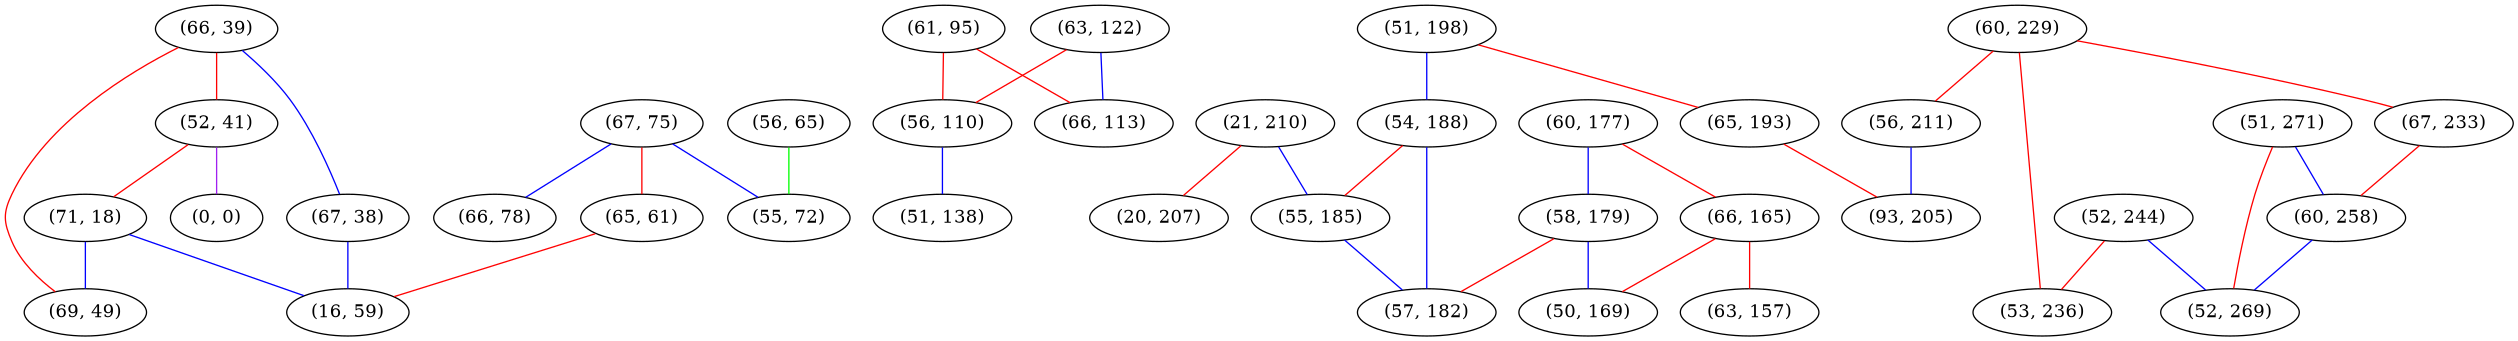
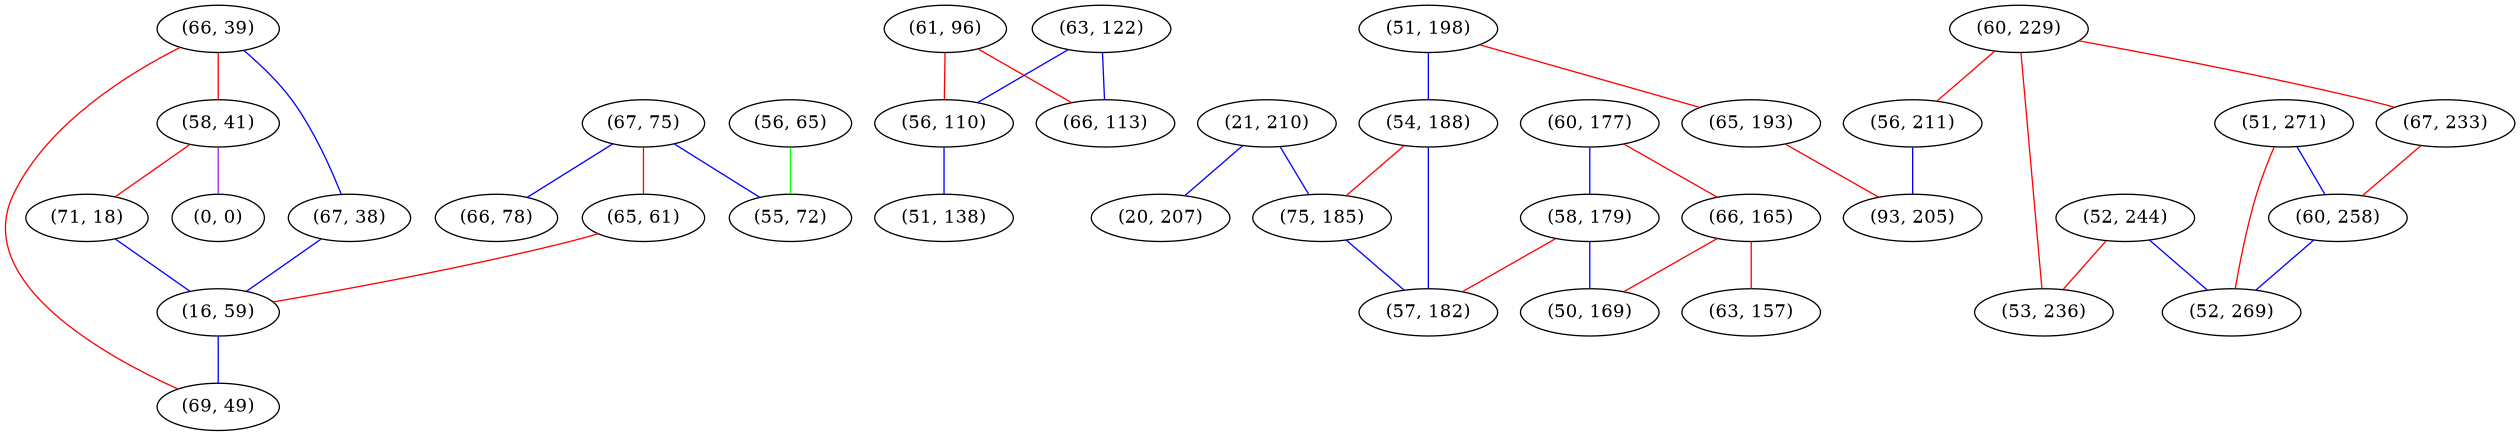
  graph {
    edge [color=red weight=1]
    "(66, 39)"
-   "(52, 41)"
+   "(52, 41)" [label="(58, 41)"]
    "(67, 38)"
    "(69, 49)"
    "(0, 0)"
    "(71, 18)"
    n7 [label="(16, 59)"]
-   "(61, 95)"
+   "(61, 95)" [label="(61, 96)"]
    "(56, 110)"
    "(66, 113)"
    "(51, 138)"
    "(67, 75)"
    "(65, 61)"
    "(66, 78)"
    "(55, 72)"
    "(63, 122)"
    "(56, 65)"
    "(21, 210)"
    "(20, 207)"
-   "(55, 185)"
+   "(55, 185)" [label="(75, 185)"]
    "(51, 198)"
    "(54, 188)"
    "(65, 193)"
    "(60, 229)"
    "(56, 211)"
    "(67, 233)"
    "(53, 236)"
    n28 [label="(93, 205)"]
    "(60, 258)"
    "(60, 177)"
    "(58, 179)"
    "(66, 165)"
    "(57, 182)"
    "(50, 169)"
    "(63, 157)"
    "(51, 271)"
    "(52, 269)"
    "(52, 244)"
    "(66, 39)" -- "(52, 41)"
    "(66, 39)" -- "(67, 38)" [color=blue]
    "(66, 39)" -- "(69, 49)"
    "(52, 41)" -- "(0, 0)" [color=purple weight=4]
    "(52, 41)" -- "(71, 18)"
    "(67, 38)" -- n7 [color=blue weight=3]
    "(71, 18)" -- n7 [color=blue weight=3]
-   "(71, 18)" -- "(69, 49)" [color=blue weight=3]
+   n7 -- "(69, 49)" [color=blue weight=3]
    "(61, 95)" -- "(56, 110)"
    "(61, 95)" -- "(66, 113)"
    "(56, 110)" -- "(51, 138)" [color=blue weight=3]
    "(67, 75)" -- "(65, 61)"
    "(67, 75)" -- "(66, 78)" [color=blue weight=3]
    "(67, 75)" -- "(55, 72)" [color=blue weight=3]
    "(65, 61)" -- n7
-   "(63, 122)" -- "(56, 110)" [weight=3]
+   "(63, 122)" -- "(56, 110)" [color=blue weight=3]
    "(63, 122)" -- "(66, 113)" [color=blue weight=3]
    "(56, 65)" -- "(55, 72)" [color=green weight=2]
-   "(21, 210)" -- "(20, 207)"
+   "(21, 210)" -- "(20, 207)" [color=blue]
    "(21, 210)" -- "(55, 185)" [color=blue weight=3]
    "(55, 185)" -- "(57, 182)" [color=blue weight=3]
    "(51, 198)" -- "(54, 188)" [color=blue weight=3]
    "(51, 198)" -- "(65, 193)"
    "(54, 188)" -- "(55, 185)"
    "(54, 188)" -- "(57, 182)" [color=blue weight=3]
    "(65, 193)" -- n28
    "(60, 229)" -- "(56, 211)"
    "(60, 229)" -- "(67, 233)"
    "(60, 229)" -- "(53, 236)"
    "(56, 211)" -- n28 [color=blue weight=3]
    "(67, 233)" -- "(60, 258)"
    "(60, 258)" -- "(52, 269)" [color=blue weight=3]
    "(60, 177)" -- "(58, 179)" [color=blue weight=3]
    "(60, 177)" -- "(66, 165)"
    "(58, 179)" -- "(57, 182)"
    "(58, 179)" -- "(50, 169)" [color=blue weight=3]
    "(66, 165)" -- "(50, 169)"
    "(66, 165)" -- "(63, 157)"
    "(51, 271)" -- "(60, 258)" [color=blue weight=3]
    "(51, 271)" -- "(52, 269)"
    "(52, 244)" -- "(53, 236)"
    "(52, 244)" -- "(52, 269)" [color=blue weight=3]
  }
